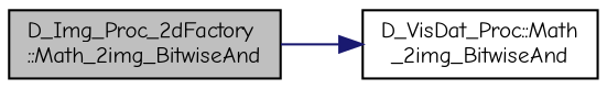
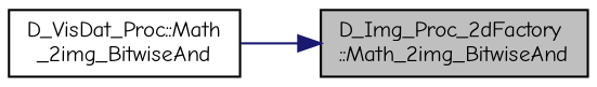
  digraph {
    rankdir=RL
    fontname="Comic Neue"
    node [color=black fontname="Comic Neue" fontsize=10 shape=record style=filled]
    n1 [fillcolor=grey75 fontcolor=black height=0.2 label="D_Img_Proc_2dFactory\l::Math_2img_BitwiseAnd" width=0.4]
    n2 [fillcolor=white height=0.2 label="D_VisDat_Proc::Math\l_2img_BitwiseAnd" width=0.4]
-   n2 -> n1 [color=midnightblue dir=back fontname="Comic Neue" fontsize=10 labelfontname=Helvetica labelfontsize=10 style=solid]
+   n1 -> n2 [color=midnightblue dir=back fontname="Comic Neue" fontsize=10 labelfontname=Helvetica labelfontsize=10 style=solid]
  }
